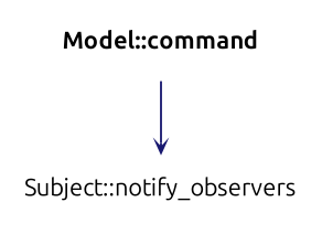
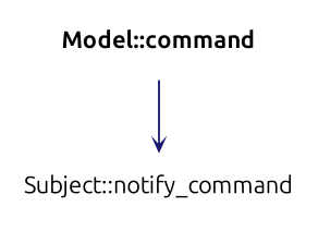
  digraph {
    rankdir=TB
    node [fontname=Ubuntu fontsize=12 shape=plaintext]
    n1 [label=<<b>Model::command</b>>]
-   n2 [label="Subject::notify_observers"]
+   n2 [label="Subject::notify_command"]
    n1 -> n2 [arrowhead=open arrowsize=0.5 arrowtail=open color=midnightblue fontname=Ubuntu labelfontsize=10 style=solid]
  }
